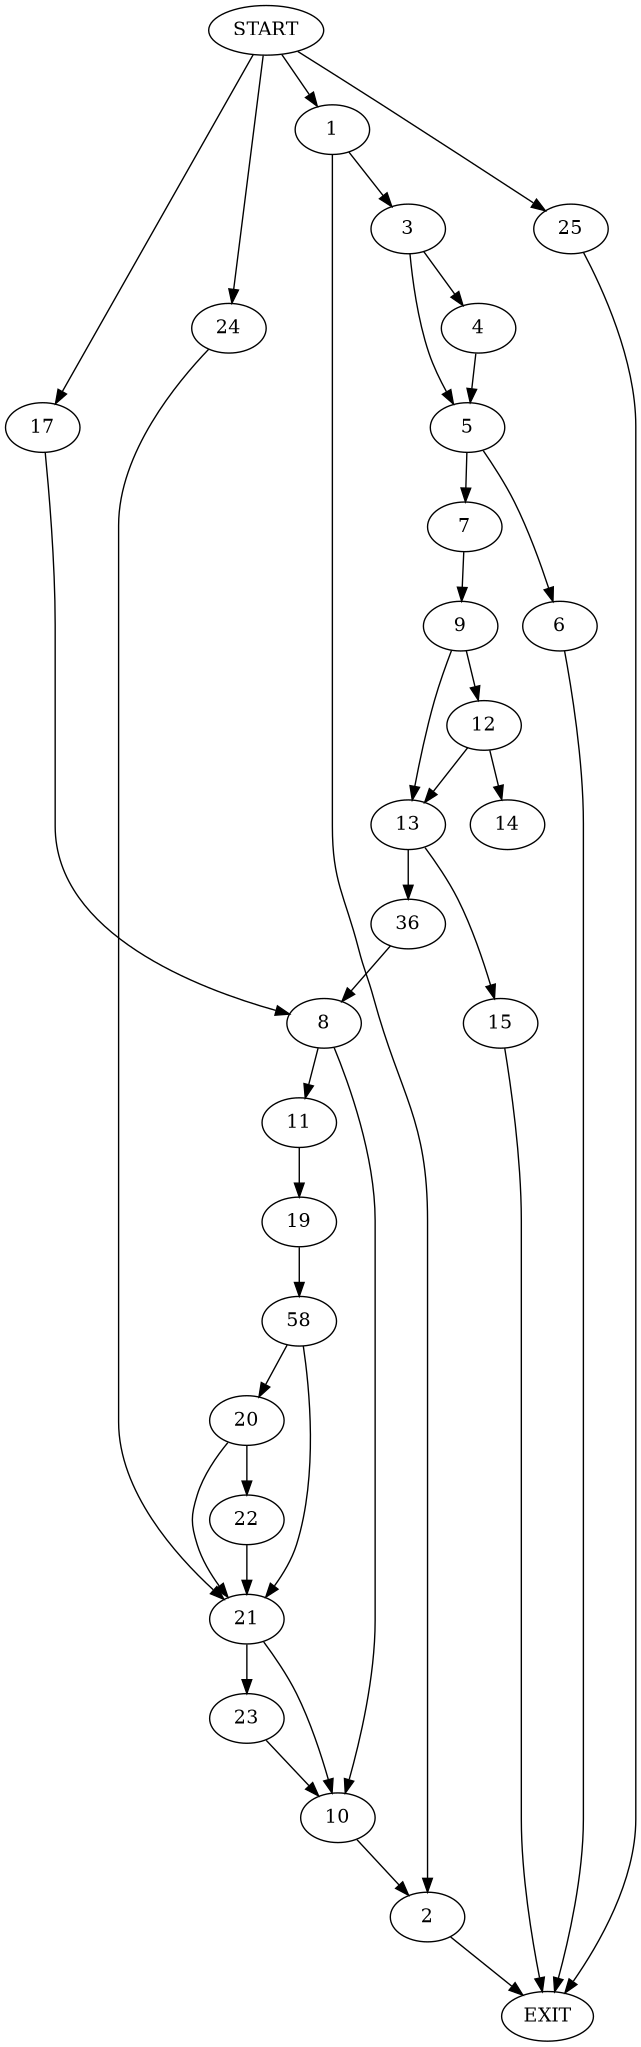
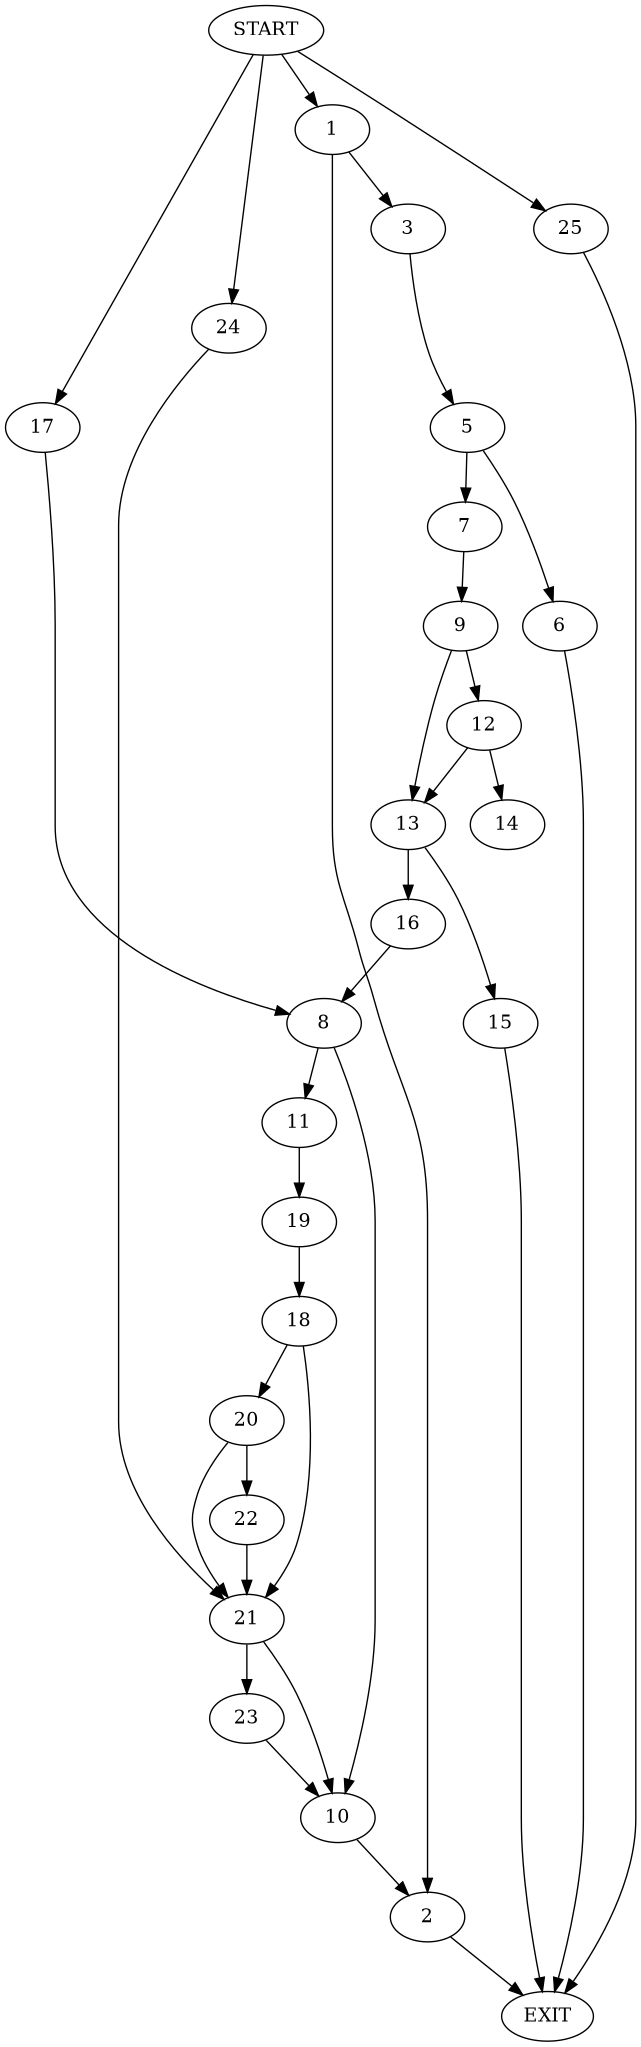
  digraph {
    n1 [label=START]
    1
    17
    24
    25
    2
    3
    8
    21
    n10 [label=EXIT]
-   4
    5
    6
    7
    9
    10
    11
    12
    13
    19
    14
    15
-   16 [label=36]
-   18 [label=58]
+   16
+   18
    20
    22
    23
    n1 -> 1
    n1 -> 17
    n1 -> 24
    n1 -> 25
    1 -> 2
    1 -> 3
    17 -> 8
    24 -> 21
    25 -> n10
    2 -> n10
-   3 -> 4
    3 -> 5
    8 -> 10
    8 -> 11
    21 -> 10
    21 -> 23
-   4 -> 5
    5 -> 6
    5 -> 7
    6 -> n10
    7 -> 9
    9 -> 12
    9 -> 13
    10 -> 2
    11 -> 19
    12 -> 13
    12 -> 14
    13 -> 15
    13 -> 16
    19 -> 18
    15 -> n10
    16 -> 8
    18 -> 21
    18 -> 20
    20 -> 21
    20 -> 22
    22 -> 21
    23 -> 10
  }
